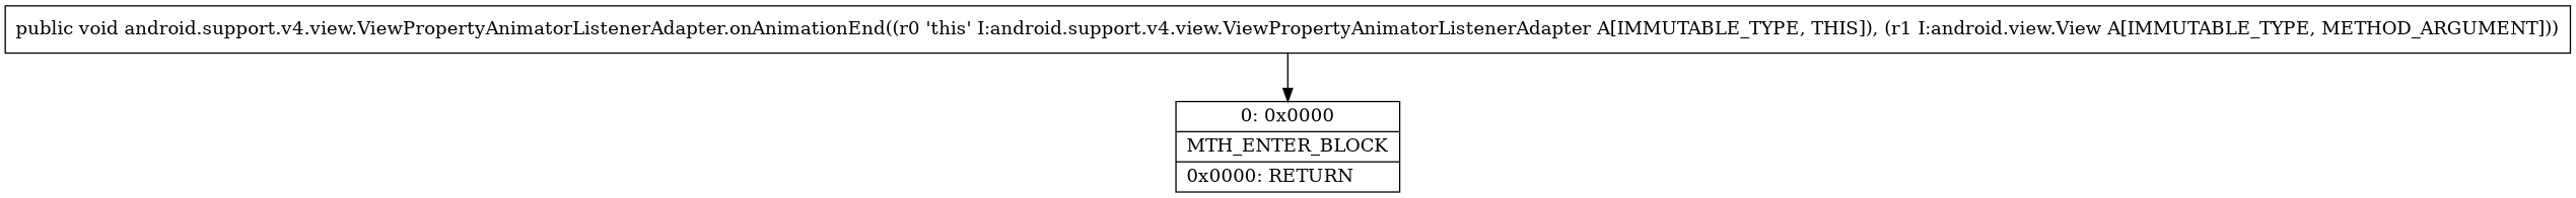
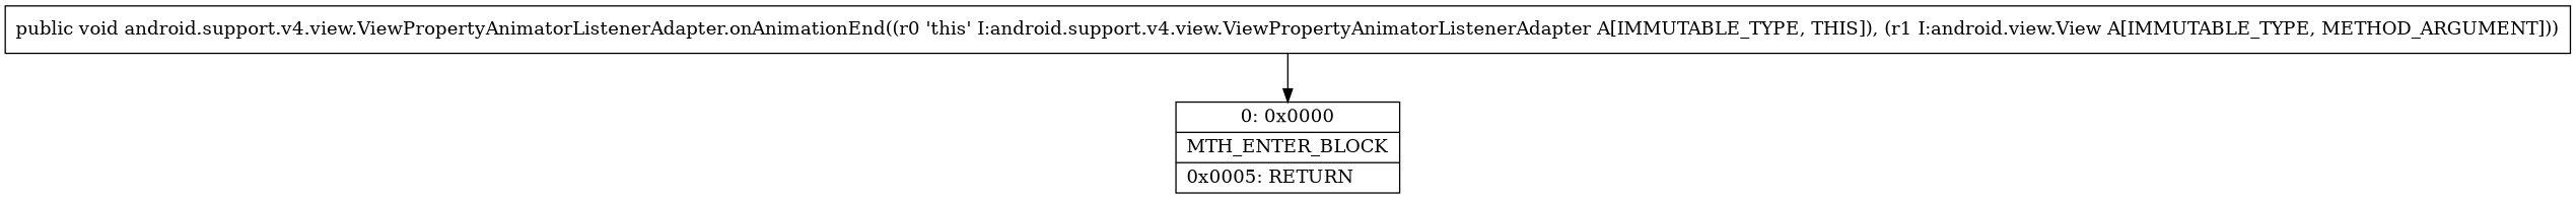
  digraph {
    node [shape=record]
-   n1 [label="{0\:\ 0x0000|MTH_ENTER_BLOCK\l|0x0000: RETURN   \l}"]
+   n1 [label="{0\:\ 0x0000|MTH_ENTER_BLOCK\l|0x0005: RETURN   \l}"]
    n2 [label="{public void android.support.v4.view.ViewPropertyAnimatorListenerAdapter.onAnimationEnd((r0 'this' I:android.support.v4.view.ViewPropertyAnimatorListenerAdapter A[IMMUTABLE_TYPE, THIS]), (r1 I:android.view.View A[IMMUTABLE_TYPE, METHOD_ARGUMENT])) }"]
    n2 -> n1
  }
